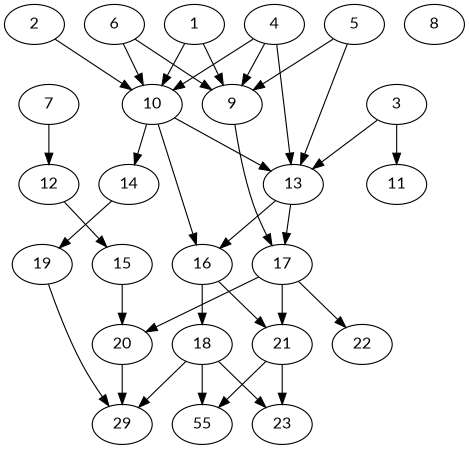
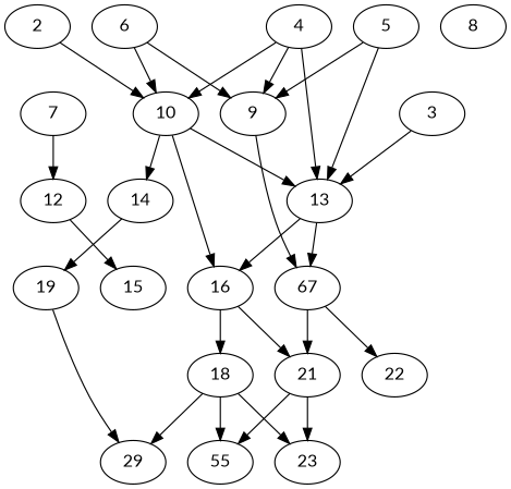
  digraph {
    fontname=Lato
    node [alpha=0.14 fontname=Lato]
    edge [fontname=Lato]
-   1 [alpha=0.17 expect_size=24890368]
    9 [alpha=0.02 expect_size=26241024]
    10 [alpha=0.12 expect_size=42503168]
-   17 [alpha=0.16 expect_size=50802688]
+   17 [alpha=0.16 expect_size=50802688 label=67]
    14 [alpha=0.05 expect_size=23106560]
    16 [alpha=0.02 expect_size=7918592]
    13 [alpha=0.13 expect_size=14563328]
-   20 [alpha=0.00 expect_size=7400448]
    21 [expect_size=35609600]
    22 [alpha=0.07 expect_size=6902784]
    19 [alpha=0.15 expect_size=49229824]
    18 [expect_size=36701184]
    2 [alpha=0.09 expect_size=49545216]
    3 [alpha=0.04 expect_size=41392128]
-   11 [alpha=0.08 expect_size=48633856]
    4 [alpha=0.12 expect_size=48962560]
    5 [alpha=0.01 expect_size=17777664]
    6 [alpha=0.18 expect_size=38596608]
    7 [expect_size=29501440]
    12 [alpha=0.08 expect_size=41394176]
    15 [alpha=0.11 expect_size=51911680]
    8 [alpha=0.05 expect_size=27379712]
    n23 [alpha=0.01 expect_size=7485440 label=29]
    23 [expect_size=24754176]
    n25 [alpha=0.13 expect_size=20235264 label=55]
-   1 -> 9
-   1 -> 10
    9 -> 17
    10 -> 14
    10 -> 16
    10 -> 13
-   17 -> 20
    17 -> 21
    17 -> 22
    14 -> 19
    16 -> 21
    16 -> 18
    13 -> 17
    13 -> 16
-   20 -> n23
    21 -> 23
    21 -> n25
    19 -> n23
    18 -> n23
    18 -> 23
    18 -> n25
    2 -> 10
    3 -> 13
-   3 -> 11
    4 -> 9
    4 -> 10
    4 -> 13
    5 -> 9
    5 -> 13
    6 -> 9
    6 -> 10
    7 -> 12
    12 -> 15
-   15 -> 20
  }
